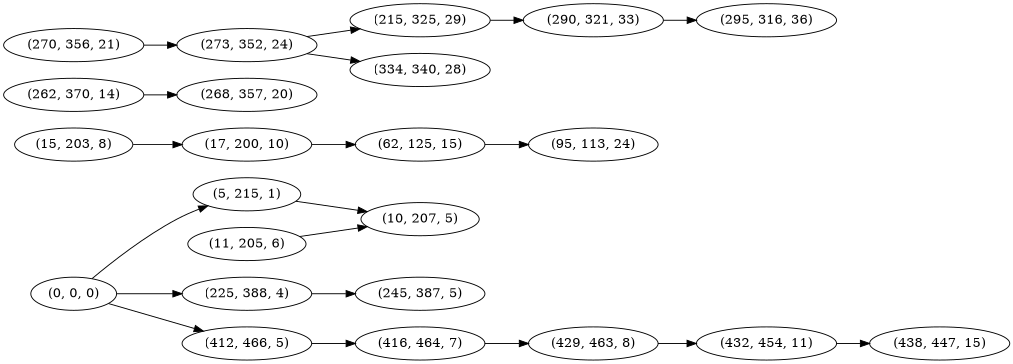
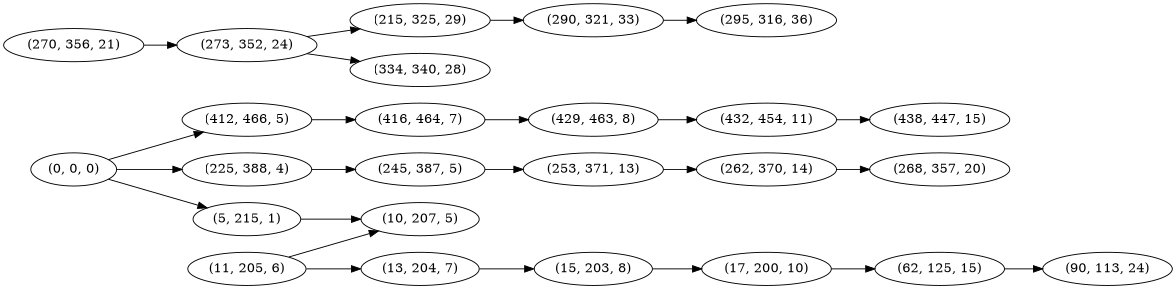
  digraph {
    rankdir=LR
    "(0, 0, 0)"
    "(5, 215, 1)"
    "(225, 388, 4)"
    "(412, 466, 5)"
    "(10, 207, 5)"
    "(245, 387, 5)"
    "(416, 464, 7)"
    "(11, 205, 6)"
+   "(13, 204, 7)"
    "(15, 203, 8)"
    "(17, 200, 10)"
    "(62, 125, 15)"
-   "(95, 113, 24)"
+   "(95, 113, 24)" [label="(90, 113, 24)"]
+   "(253, 371, 13)"
    "(262, 370, 14)"
    "(268, 357, 20)"
    "(270, 356, 21)"
    "(273, 352, 24)"
    n19 [label="(215, 325, 29)"]
    "(334, 340, 28)"
    "(290, 321, 33)"
    "(295, 316, 36)"
    "(429, 463, 8)"
    "(432, 454, 11)"
    "(438, 447, 15)"
    "(0, 0, 0)" -> "(5, 215, 1)"
    "(0, 0, 0)" -> "(225, 388, 4)"
    "(0, 0, 0)" -> "(412, 466, 5)"
    "(5, 215, 1)" -> "(10, 207, 5)"
    "(225, 388, 4)" -> "(245, 387, 5)"
    "(412, 466, 5)" -> "(416, 464, 7)"
+   "(245, 387, 5)" -> "(253, 371, 13)"
    "(416, 464, 7)" -> "(429, 463, 8)"
    "(11, 205, 6)" -> "(10, 207, 5)"
+   "(11, 205, 6)" -> "(13, 204, 7)"
+   "(13, 204, 7)" -> "(15, 203, 8)"
    "(15, 203, 8)" -> "(17, 200, 10)"
    "(17, 200, 10)" -> "(62, 125, 15)"
    "(62, 125, 15)" -> "(95, 113, 24)"
+   "(253, 371, 13)" -> "(262, 370, 14)"
    "(262, 370, 14)" -> "(268, 357, 20)"
    "(270, 356, 21)" -> "(273, 352, 24)"
    "(273, 352, 24)" -> n19
    "(273, 352, 24)" -> "(334, 340, 28)"
    n19 -> "(290, 321, 33)"
    "(290, 321, 33)" -> "(295, 316, 36)"
    "(429, 463, 8)" -> "(432, 454, 11)"
    "(432, 454, 11)" -> "(438, 447, 15)"
  }
